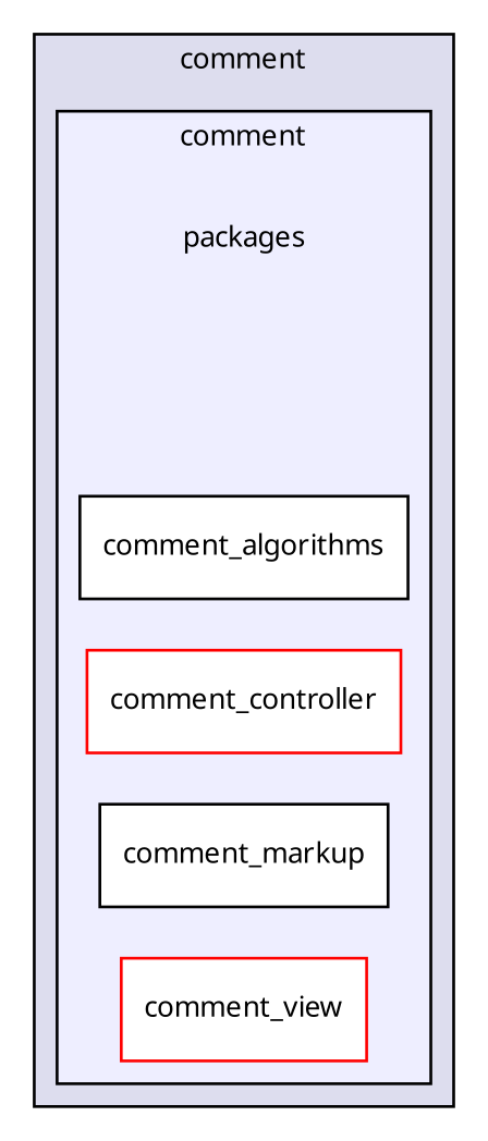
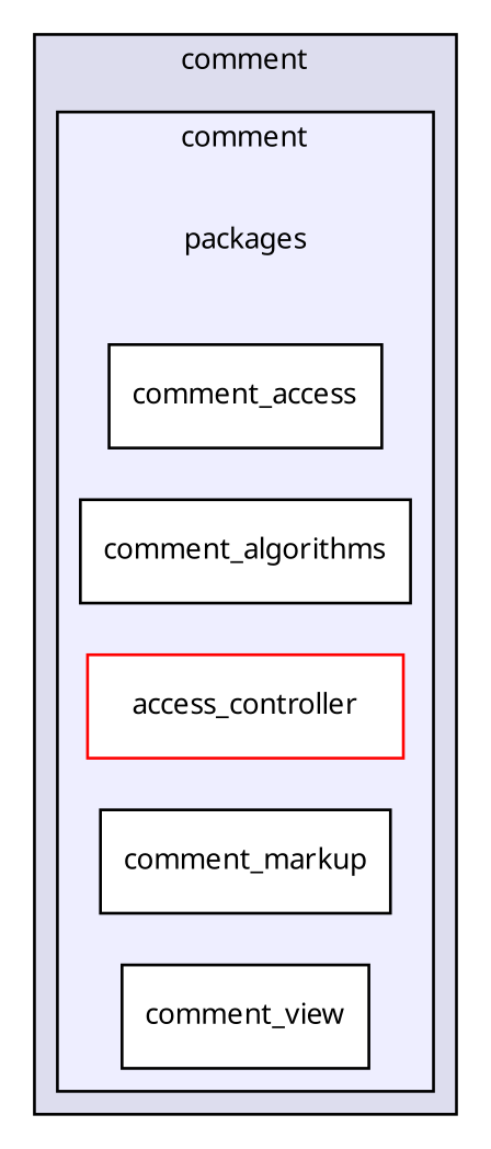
  digraph {
    compound=true
    rankdir=LR
    node [fontname="FreeSans.ttf" fontsize=10 shape=box color=black fillcolor=white style=filled]
    n1 [label=packages shape=plaintext color="" fillcolor="" style=""]
+   n2 [label=comment_access]
    n3 [label=comment_algorithms]
-   n4 [color=red label=comment_controller]
+   n4 [color=red label=access_controller]
    n5 [label=comment_markup]
-   n6 [color=red label=comment_view]
+   n6 [label=comment_view]
    subgraph cluster_1 {
      bgcolor="#ddddee"
      fontname="FreeSans.ttf"
      fontsize=10
      label=comment
      pencolor=black
      subgraph cluster_2 {
        bgcolor="#eeeeff"
        fontname="FreeSans.ttf"
        fontsize=10
        pencolor=black
        n1
+       n2
        n3
        n4
        n5
        n6
      }
    }
  }
